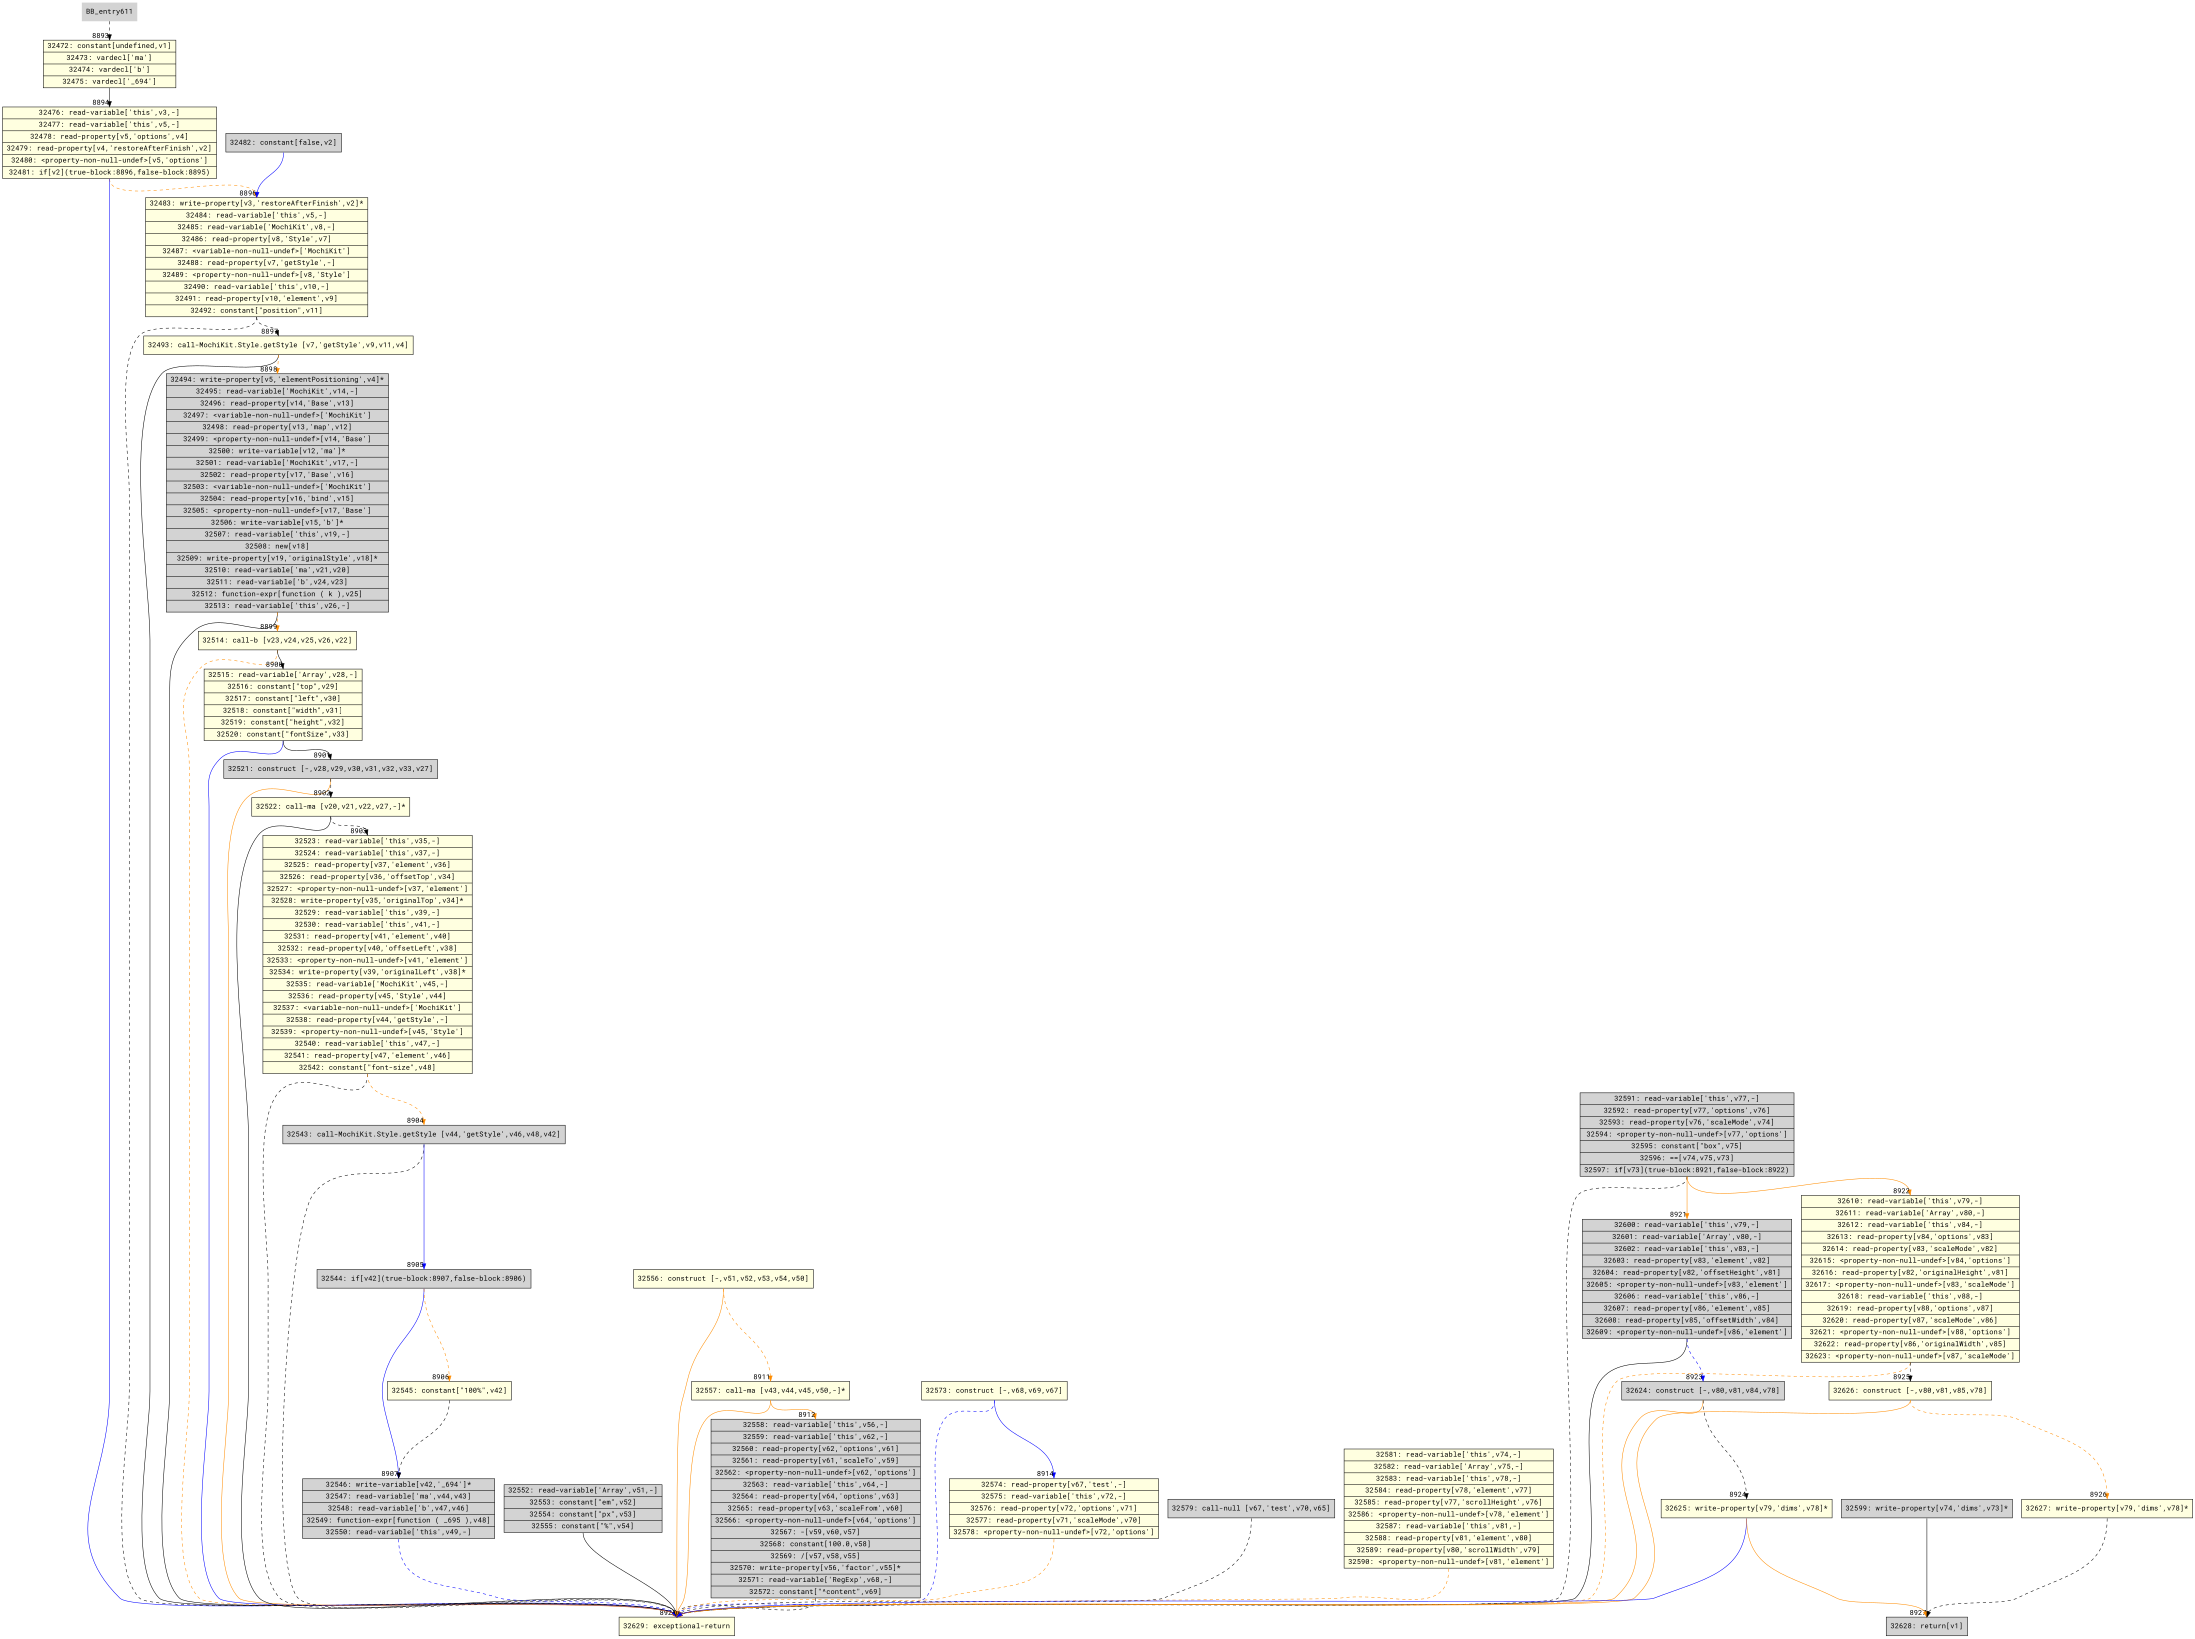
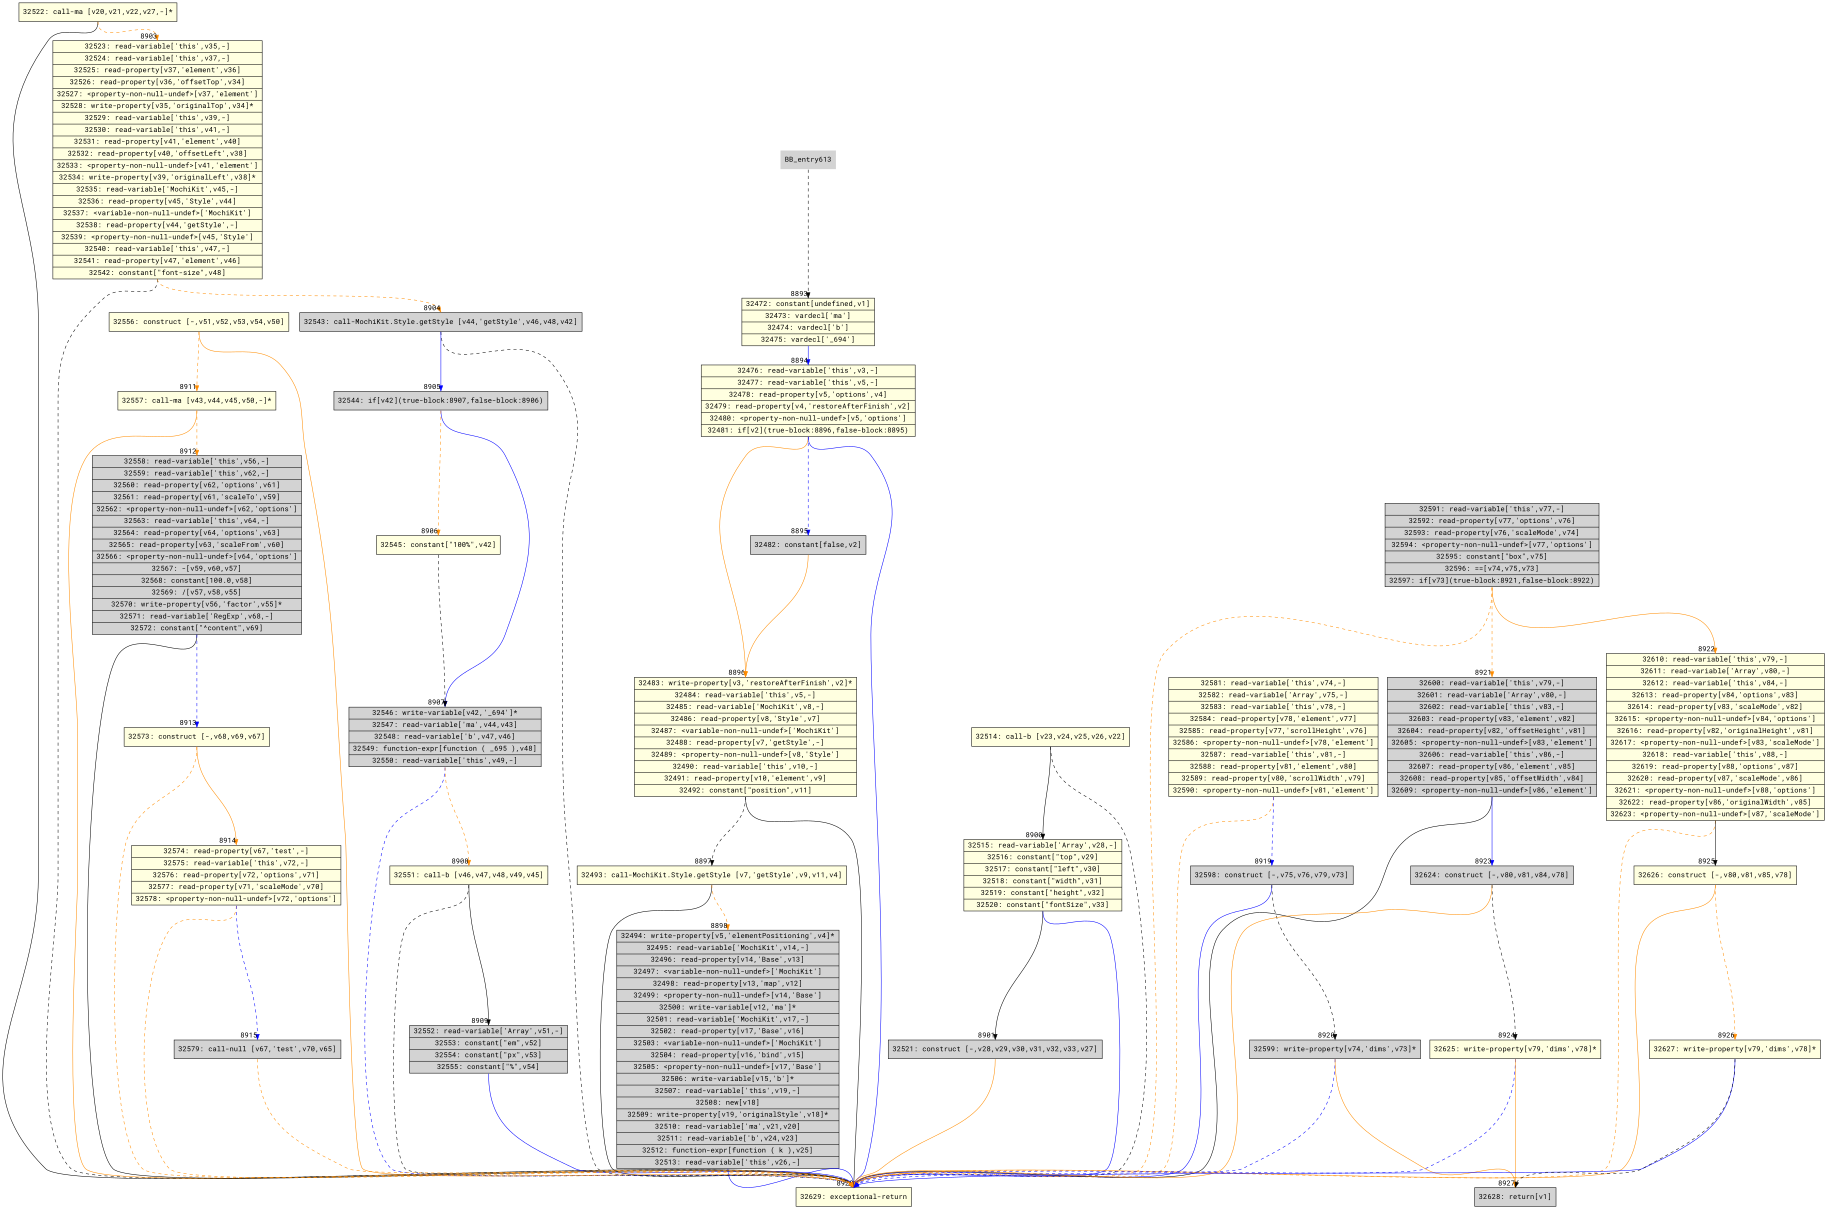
  digraph {
    fontname="Roboto Mono"
    rankdir=TD
    node [fillcolor=lightyellow fontname="Roboto Mono" shape=record style=filled]
    edge [color=black fontname="Roboto Mono" headport=n style=dashed tailport=s]
-   BB_entry613 [fillcolor=lightgrey shape=none label=BB_entry611]
+   BB_entry613 [fillcolor=lightgrey shape=none]
    n2 [label="{32472: constant[undefined,v1]|32473: vardecl['ma']|32474: vardecl['b']|32475: vardecl['_694']}"]
    n3 [label="{32476: read-variable['this',v3,-]|32477: read-variable['this',v5,-]|32478: read-property[v5,'options',v4]|32479: read-property[v4,'restoreAfterFinish',v2]|32480: \<property-non-null-undef\>[v5,'options']|32481: if[v2](true-block:8896,false-block:8895)}"]
    n4 [label="{32483: write-property[v3,'restoreAfterFinish',v2]*|32484: read-variable['this',v5,-]|32485: read-variable['MochiKit',v8,-]|32486: read-property[v8,'Style',v7]|32487: \<variable-non-null-undef\>['MochiKit']|32488: read-property[v7,'getStyle',-]|32489: \<property-non-null-undef\>[v8,'Style']|32490: read-variable['this',v10,-]|32491: read-property[v10,'element',v9]|32492: constant[\"position\",v11]}"]
    n5 [fillcolor=lightgrey label="{32482: constant[false,v2]}"]
    n6 [label="{32629: exceptional-return}"]
    n7 [label="{32493: call-MochiKit.Style.getStyle [v7,'getStyle',v9,v11,v4]}"]
    n8 [fillcolor=lightgrey label="{32494: write-property[v5,'elementPositioning',v4]*|32495: read-variable['MochiKit',v14,-]|32496: read-property[v14,'Base',v13]|32497: \<variable-non-null-undef\>['MochiKit']|32498: read-property[v13,'map',v12]|32499: \<property-non-null-undef\>[v14,'Base']|32500: write-variable[v12,'ma']*|32501: read-variable['MochiKit',v17,-]|32502: read-property[v17,'Base',v16]|32503: \<variable-non-null-undef\>['MochiKit']|32504: read-property[v16,'bind',v15]|32505: \<property-non-null-undef\>[v17,'Base']|32506: write-variable[v15,'b']*|32507: read-variable['this',v19,-]|32508: new[v18]|32509: write-property[v19,'originalStyle',v18]*|32510: read-variable['ma',v21,v20]|32511: read-variable['b',v24,v23]|32512: function-expr[function ( k ),v25]|32513: read-variable['this',v26,-]}"]
    n9 [label="{32514: call-b [v23,v24,v25,v26,v22]}"]
    n10 [label="{32515: read-variable['Array',v28,-]|32516: constant[\"top\",v29]|32517: constant[\"left\",v30]|32518: constant[\"width\",v31]|32519: constant[\"height\",v32]|32520: constant[\"fontSize\",v33]}"]
    n11 [fillcolor=lightgrey label="{32521: construct [-,v28,v29,v30,v31,v32,v33,v27]}"]
    n12 [label="{32522: call-ma [v20,v21,v22,v27,-]*}"]
    n13 [label="{32523: read-variable['this',v35,-]|32524: read-variable['this',v37,-]|32525: read-property[v37,'element',v36]|32526: read-property[v36,'offsetTop',v34]|32527: \<property-non-null-undef\>[v37,'element']|32528: write-property[v35,'originalTop',v34]*|32529: read-variable['this',v39,-]|32530: read-variable['this',v41,-]|32531: read-property[v41,'element',v40]|32532: read-property[v40,'offsetLeft',v38]|32533: \<property-non-null-undef\>[v41,'element']|32534: write-property[v39,'originalLeft',v38]*|32535: read-variable['MochiKit',v45,-]|32536: read-property[v45,'Style',v44]|32537: \<variable-non-null-undef\>['MochiKit']|32538: read-property[v44,'getStyle',-]|32539: \<property-non-null-undef\>[v45,'Style']|32540: read-variable['this',v47,-]|32541: read-property[v47,'element',v46]|32542: constant[\"font-size\",v48]}"]
    n14 [fillcolor=lightgrey label="{32543: call-MochiKit.Style.getStyle [v44,'getStyle',v46,v48,v42]}"]
    n15 [fillcolor=lightgrey label="{32544: if[v42](true-block:8907,false-block:8906)}"]
    n16 [fillcolor=lightgrey label="{32546: write-variable[v42,'_694']*|32547: read-variable['ma',v44,v43]|32548: read-variable['b',v47,v46]|32549: function-expr[function ( _695 ),v48]|32550: read-variable['this',v49,-]}"]
    n17 [label="{32545: constant[\"100%\",v42]}"]
+   n18 [label="{32551: call-b [v46,v47,v48,v49,v45]}"]
    n19 [fillcolor=lightgrey label="{32552: read-variable['Array',v51,-]|32553: constant[\"em\",v52]|32554: constant[\"px\",v53]|32555: constant[\"%\",v54]}"]
    n20 [label="{32556: construct [-,v51,v52,v53,v54,v50]}"]
    n21 [label="{32557: call-ma [v43,v44,v45,v50,-]*}"]
    n22 [fillcolor=lightgrey label="{32558: read-variable['this',v56,-]|32559: read-variable['this',v62,-]|32560: read-property[v62,'options',v61]|32561: read-property[v61,'scaleTo',v59]|32562: \<property-non-null-undef\>[v62,'options']|32563: read-variable['this',v64,-]|32564: read-property[v64,'options',v63]|32565: read-property[v63,'scaleFrom',v60]|32566: \<property-non-null-undef\>[v64,'options']|32567: -[v59,v60,v57]|32568: constant[100.0,v58]|32569: /[v57,v58,v55]|32570: write-property[v56,'factor',v55]*|32571: read-variable['RegExp',v68,-]|32572: constant[\"^content\",v69]}"]
    n23 [label="{32573: construct [-,v68,v69,v67]}"]
    n24 [label="{32574: read-property[v67,'test',-]|32575: read-variable['this',v72,-]|32576: read-property[v72,'options',v71]|32577: read-property[v71,'scaleMode',v70]|32578: \<property-non-null-undef\>[v72,'options']}"]
    n25 [fillcolor=lightgrey label="{32579: call-null [v67,'test',v70,v65]}"]
    n26 [label="{32581: read-variable['this',v74,-]|32582: read-variable['Array',v75,-]|32583: read-variable['this',v78,-]|32584: read-property[v78,'element',v77]|32585: read-property[v77,'scrollHeight',v76]|32586: \<property-non-null-undef\>[v78,'element']|32587: read-variable['this',v81,-]|32588: read-property[v81,'element',v80]|32589: read-property[v80,'scrollWidth',v79]|32590: \<property-non-null-undef\>[v81,'element']}"]
+   n27 [fillcolor=lightgrey label="{32598: construct [-,v75,v76,v79,v73]}"]
    n28 [fillcolor=lightgrey label="{32591: read-variable['this',v77,-]|32592: read-property[v77,'options',v76]|32593: read-property[v76,'scaleMode',v74]|32594: \<property-non-null-undef\>[v77,'options']|32595: constant[\"box\",v75]|32596: ==[v74,v75,v73]|32597: if[v73](true-block:8921,false-block:8922)}"]
    n29 [fillcolor=lightgrey label="{32600: read-variable['this',v79,-]|32601: read-variable['Array',v80,-]|32602: read-variable['this',v83,-]|32603: read-property[v83,'element',v82]|32604: read-property[v82,'offsetHeight',v81]|32605: \<property-non-null-undef\>[v83,'element']|32606: read-variable['this',v86,-]|32607: read-property[v86,'element',v85]|32608: read-property[v85,'offsetWidth',v84]|32609: \<property-non-null-undef\>[v86,'element']}"]
    n30 [label="{32610: read-variable['this',v79,-]|32611: read-variable['Array',v80,-]|32612: read-variable['this',v84,-]|32613: read-property[v84,'options',v83]|32614: read-property[v83,'scaleMode',v82]|32615: \<property-non-null-undef\>[v84,'options']|32616: read-property[v82,'originalHeight',v81]|32617: \<property-non-null-undef\>[v83,'scaleMode']|32618: read-variable['this',v88,-]|32619: read-property[v88,'options',v87]|32620: read-property[v87,'scaleMode',v86]|32621: \<property-non-null-undef\>[v88,'options']|32622: read-property[v86,'originalWidth',v85]|32623: \<property-non-null-undef\>[v87,'scaleMode']}"]
    n31 [fillcolor=lightgrey label="{32599: write-property[v74,'dims',v73]*}"]
    n32 [fillcolor=lightgrey label="{32624: construct [-,v80,v81,v84,v78]}"]
    n33 [label="{32626: construct [-,v80,v81,v85,v78]}"]
    n34 [fillcolor=lightgrey label="{32628: return[v1]}"]
    n35 [label="{32625: write-property[v79,'dims',v78]*}"]
    n36 [label="{32627: write-property[v79,'dims',v78]*}"]
    BB_entry613 -> n2 [headlabel="    8893"]
-   n2 -> n3 [headlabel="      8894" style=solid]
-   n3 -> n4 [color=darkorange headlabel="      8896"]
+   n2 -> n3 [color=blue headlabel="      8894" style=solid]
+   n3 -> n4 [color=darkorange headlabel="      8896" style=solid]
+   n3 -> n5 [color=blue headlabel="      8895"]
    n3 -> n6 [color=blue headlabel="      8928" style=solid]
-   n4 -> n6
+   n4 -> n6 [style=solid]
    n4 -> n7 [headlabel="      8897"]
-   n5 -> n4 [color=blue style=solid]
+   n5 -> n4 [color=darkorange style=solid]
    n7 -> n6 [style=solid]
    n7 -> n8 [color=darkorange headlabel="      8898"]
-   n8 -> n6 [style=solid]
-   n8 -> n9 [color=darkorange headlabel="      8899"]
-   n9 -> n6 [color=darkorange]
+   n8 -> n6 [color=blue style=solid]
+   n9 -> n6
    n9 -> n10 [headlabel="      8900" style=solid]
    n10 -> n6 [color=blue style=solid]
    n10 -> n11 [headlabel="      8901" style=solid]
    n11 -> n6 [color=darkorange style=solid]
-   n11 -> n12 [headlabel="      8902"]
    n12 -> n6 [style=solid]
-   n12 -> n13 [headlabel="      8903"]
+   n12 -> n13 [color=darkorange headlabel="      8903"]
    n13 -> n6
    n13 -> n14 [color=darkorange headlabel="      8904"]
    n14 -> n6
    n14 -> n15 [color=blue headlabel="      8905" style=solid]
    n15 -> n16 [color=blue headlabel="      8907" style=solid]
    n15 -> n17 [color=darkorange headlabel="      8906"]
    n16 -> n6 [color=blue]
+   n16 -> n18 [color=darkorange headlabel="      8908"]
    n17 -> n16
-   n19 -> n6 [style=solid]
+   n18 -> n6
+   n18 -> n19 [headlabel="      8909" style=solid]
+   n19 -> n6 [color=blue style=solid]
    n20 -> n6 [color=darkorange style=solid]
    n20 -> n21 [color=darkorange headlabel="      8911"]
    n21 -> n6 [color=darkorange style=solid]
-   n21 -> n22 [color=darkorange headlabel="      8912" style=solid]
-   n22 -> n6
-   n23 -> n6 [color=blue]
-   n23 -> n24 [color=blue headlabel="      8914" style=solid]
+   n21 -> n22 [color=darkorange headlabel="      8912"]
+   n22 -> n6 [style=solid]
+   n22 -> n23 [color=blue headlabel="      8913"]
+   n23 -> n6 [color=darkorange]
+   n23 -> n24 [color=darkorange headlabel="      8914" style=solid]
    n24 -> n6 [color=darkorange]
-   n25 -> n6
+   n24 -> n25 [color=blue headlabel="      8915"]
+   n25 -> n6 [color=darkorange]
    n26 -> n6 [color=darkorange]
-   n28 -> n6
-   n28 -> n29 [color=darkorange headlabel="      8921" style=solid]
+   n26 -> n27 [color=blue headlabel="      8919"]
+   n27 -> n6 [color=blue style=solid]
+   n27 -> n31 [headlabel="      8920"]
+   n28 -> n6 [color=darkorange]
+   n28 -> n29 [color=darkorange headlabel="      8921"]
    n28 -> n30 [color=darkorange headlabel="      8922" style=solid]
    n29 -> n6 [style=solid]
-   n29 -> n32 [color=blue headlabel="      8923"]
+   n29 -> n32 [color=blue headlabel="      8923" style=solid]
    n30 -> n6 [color=darkorange]
-   n30 -> n33 [headlabel="      8925"]
-   n31 -> n34 [headlabel="      8927" style=solid]
+   n30 -> n33 [headlabel="      8925" style=solid]
+   n31 -> n6 [color=blue]
+   n31 -> n34 [color=darkorange headlabel="      8927" style=solid]
    n32 -> n6 [color=darkorange style=solid]
    n32 -> n35 [headlabel="      8924"]
    n33 -> n6 [color=darkorange style=solid]
    n33 -> n36 [color=darkorange headlabel="      8926"]
-   n35 -> n6 [color=blue style=solid]
+   n35 -> n6 [color=blue]
    n35 -> n34 [color=darkorange style=solid]
+   n36 -> n6 [color=blue style=solid]
    n36 -> n34
  }
